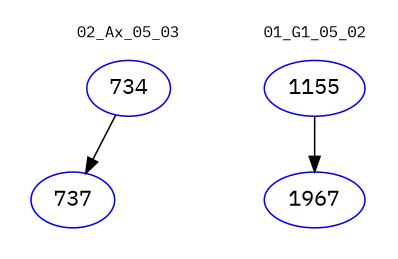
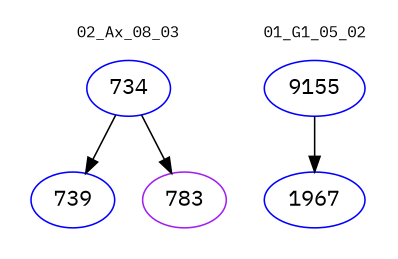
  digraph {
    fontname="IBM Plex Mono"
    node [color=blue fontname="IBM Plex Mono"]
    edge [color=black fontname="IBM Plex Mono"]
    n1 [label=734]
-   n2 [label=737]
-   n4 [label=1155]
+   n2 [label=739]
+   n3 [color=purple label=783]
+   n4 [label=9155]
    n5 [label=1967]
    subgraph cluster_1 {
      color=white
      fontsize=10
-     label="02_Ax_05_03"
+     label="02_Ax_08_03"
      n1
      n2
+     n3
    }
    subgraph cluster_2 {
      color=white
      fontsize=10
      label="01_G1_05_02"
      n4
      n5
    }
    n1 -> n2
+   n1 -> n3
    n4 -> n5
  }
